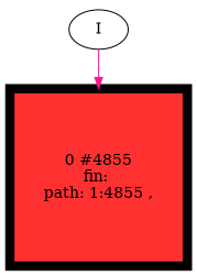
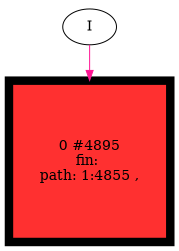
  digraph {
-   n1 [fillcolor=firebrick1 height=2.25002 label="0 #4855\nfin: \n path: 1:4855 , " penwidth=8.48797 shape=box style=filled width=2.25002]
+   n1 [fillcolor=firebrick1 height=2.25002 label="0 #4895\nfin: \n path: 1:4855 , " penwidth=8.48797 shape=box style=filled width=2.25002]
    I
    I -> n1 [color=deeppink]
  }
